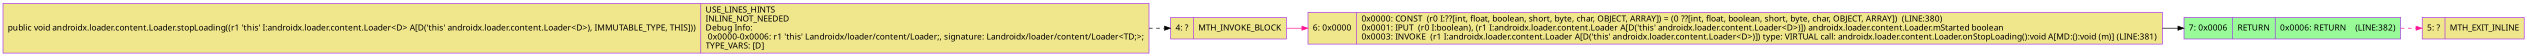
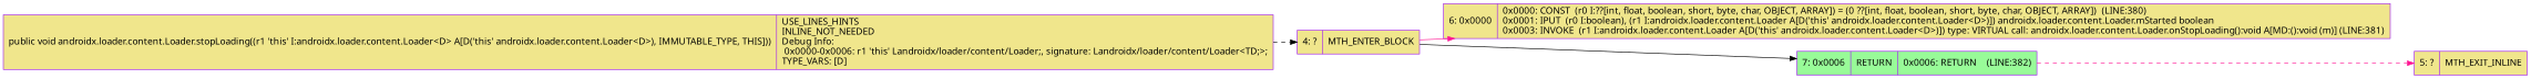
  digraph {
    fontname="Noto Sans"
    rankdir=LR
    node [color=purple fillcolor=khaki fontname="Noto Sans" shape=record style=filled]
    edge [color=deeppink fontname="Noto Sans" style=solid]
-   n1 [label="{4\:\ ?|MTH_INVOKE_BLOCK\l}"]
+   n1 [label="{4\:\ ?|MTH_ENTER_BLOCK\l}"]
    n2 [label="{6\:\ 0x0000|0x0000: CONST  (r0 I:??[int, float, boolean, short, byte, char, OBJECT, ARRAY]) = (0 ??[int, float, boolean, short, byte, char, OBJECT, ARRAY])  (LINE:380)\l0x0001: IPUT  (r0 I:boolean), (r1 I:androidx.loader.content.Loader A[D('this' androidx.loader.content.Loader\<D\>)]) androidx.loader.content.Loader.mStarted boolean \l0x0003: INVOKE  (r1 I:androidx.loader.content.Loader A[D('this' androidx.loader.content.Loader\<D\>)]) type: VIRTUAL call: androidx.loader.content.Loader.onStopLoading():void A[MD:():void (m)] (LINE:381)\l}"]
    n3 [fillcolor=palegreen label="{7\:\ 0x0006|RETURN\l|0x0006: RETURN    (LINE:382)\l}"]
    n4 [label="{5\:\ ?|MTH_EXIT_INLINE\l}"]
    n5 [label="{public void androidx.loader.content.Loader.stopLoading((r1 'this' I:androidx.loader.content.Loader\<D\> A[D('this' androidx.loader.content.Loader\<D\>), IMMUTABLE_TYPE, THIS]))  | USE_LINES_HINTS\lINLINE_NOT_NEEDED\lDebug Info:\l  0x0000\-0x0006: r1 'this' Landroidx\/loader\/content\/Loader;, signature: Landroidx\/loader\/content\/Loader\<TD;\>;\lTYPE_VARS: [D]\l}"]
    n1 -> n2
-   n2 -> n3 [color=black]
+   n1 -> n3 [color=black]
    n3 -> n4 [style=dashed]
    n5 -> n1 [color=black style=dashed]
  }
